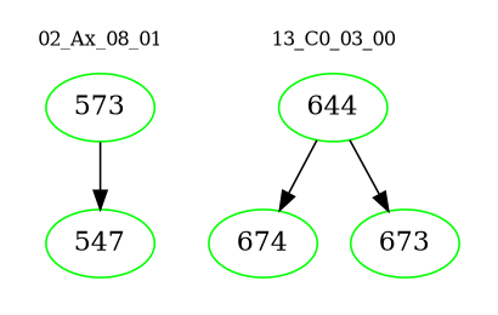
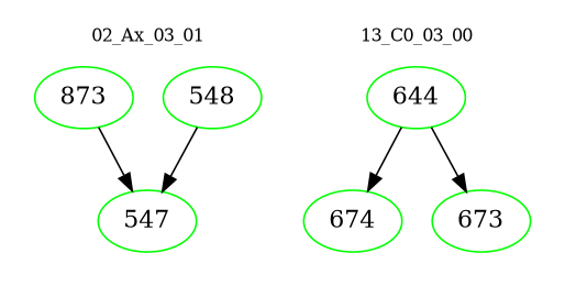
  digraph {
    node [color=green]
    edge [color=black]
+   n1 [label=548]
    n2 [label=547]
-   n3 [label=573]
+   n3 [label=873]
    n4 [label=674]
    n5 [label=644]
    n6 [label=673]
    subgraph cluster_1 {
      color=white
      fontsize=10
-     label="02_Ax_08_01"
+     label="02_Ax_03_01"
+     n1
      n2
      n3
    }
    subgraph cluster_2 {
      color=white
      fontsize=10
      label="13_C0_03_00"
      n4
      n5
      n6
    }
+   n1 -> n2
    n3 -> n2
    n5 -> n4
    n5 -> n6
  }
